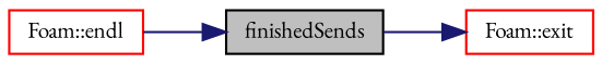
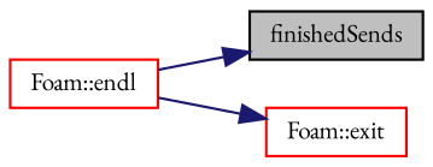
  digraph {
    fontname="EB Garamond"
    rankdir=LR
    node [color=red fontname="EB Garamond" fontsize=10 shape=record]
    edge [color=midnightblue fontname="EB Garamond" fontsize=10 labelfontname=FreeSans labelfontsize=10 style=solid]
    n1 [color=black fillcolor=grey75 fontcolor=black height=0.2 label=finishedSends style=filled width=0.4]
    n2 [height=0.2 label="Foam::exit" width=0.4]
    n3 [height=0.2 label="Foam::endl" width=0.4]
-   n1 -> n2
+   n3 -> n2
    n3 -> n1
  }
